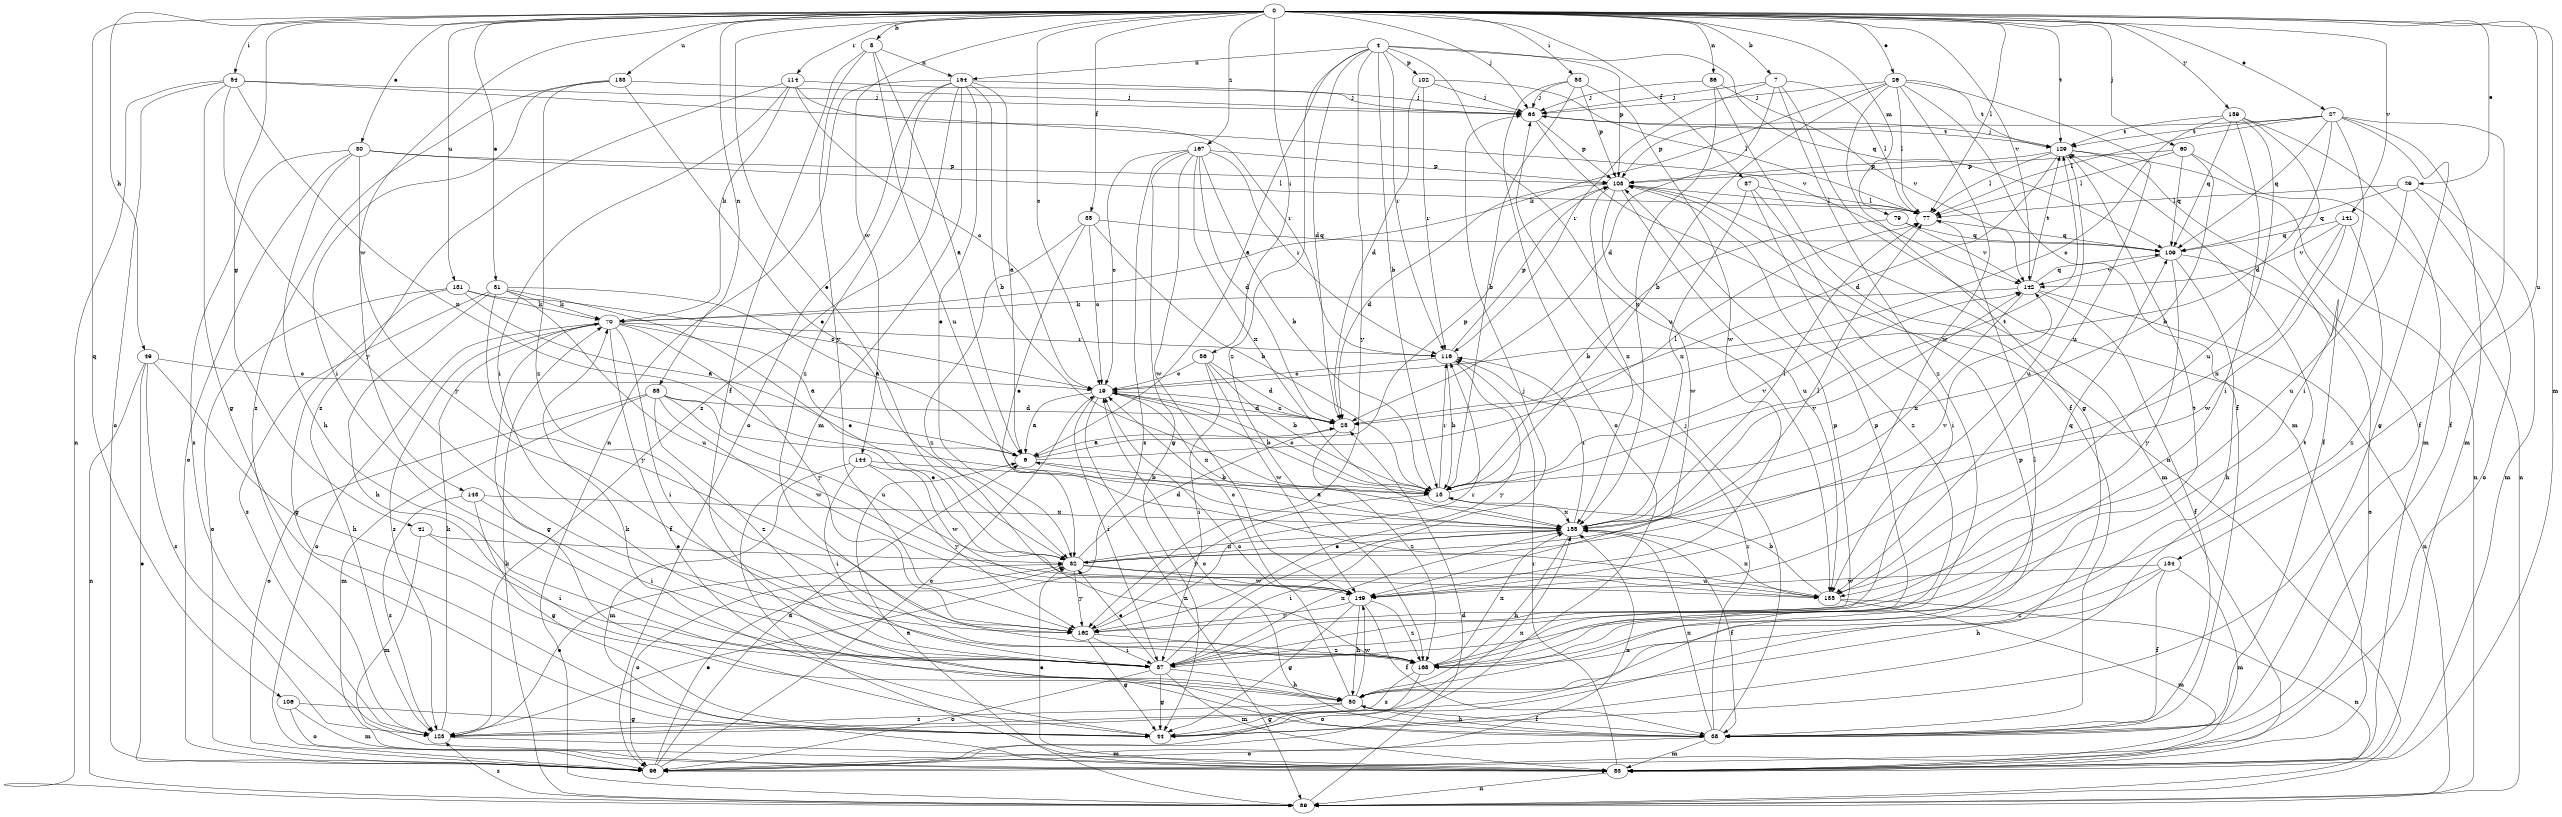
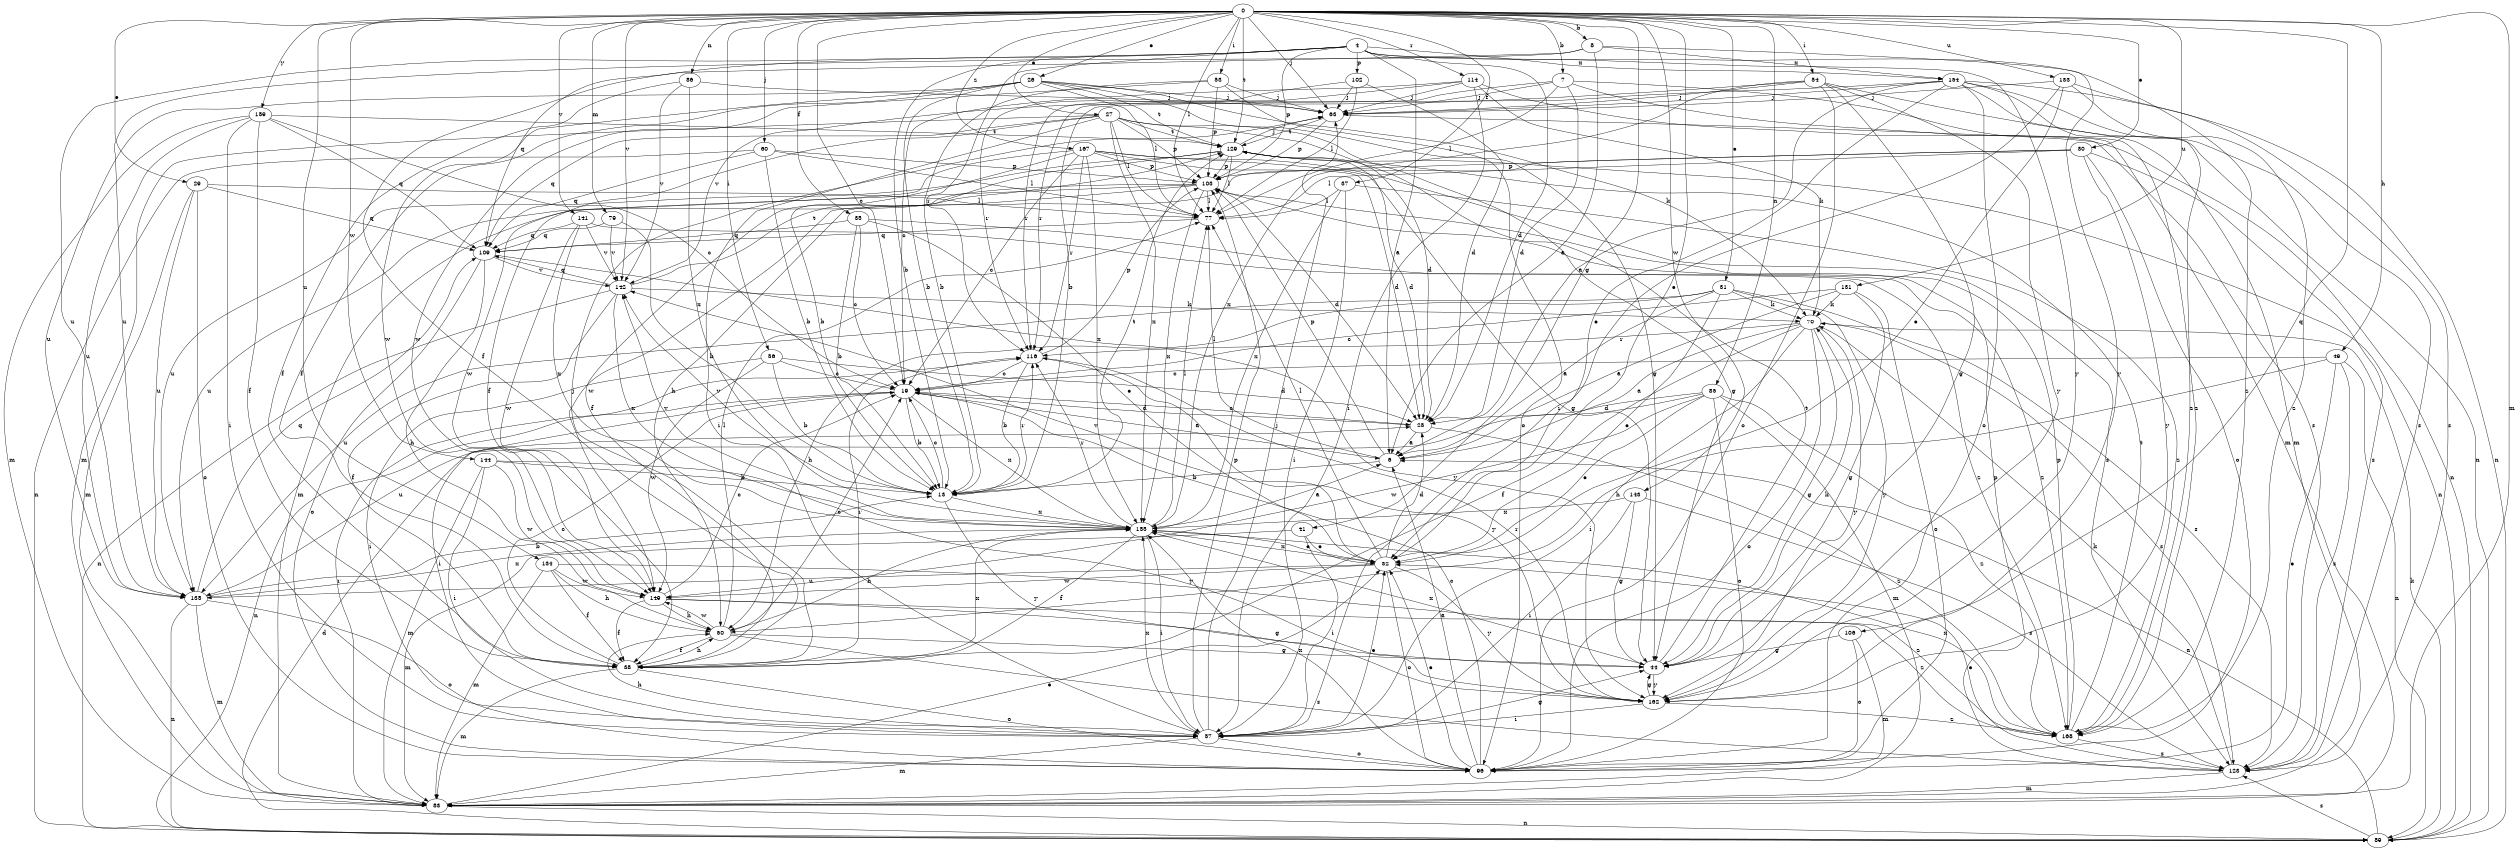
  strict digraph {
    0
    7
    8
    19
    26
    27
    29
    30
    31
    32
    35
    37
    41
    49
    53
    54
    56
    60
    63
    77
    79
    83
    85
    86
    106
    114
    129
    131
    133
    134
    141
    142
    143
    144
    159
    167
    25
    116
    168
    6
    135
    154
    162
    38
    13
    155
    57
    89
    44
    70
    149
    103
    109
    96
    50
    123
    4
    102
    0 -> 7 [label=b]
    0 -> 8 [label=b]
    0 -> 19 [label=c]
    0 -> 26 [label=e]
    0 -> 27 [label=e]
    0 -> 29 [label=e]
    0 -> 30 [label=e]
    0 -> 31 [label=e]
    0 -> 32 [label=e]
    0 -> 35 [label=f]
    0 -> 37 [label=f]
    0 -> 41 [label=g]
    0 -> 49 [label=h]
    0 -> 53 [label=i]
    0 -> 54 [label=i]
    0 -> 56 [label=i]
    0 -> 60 [label=j]
    0 -> 63 [label=j]
    0 -> 77 [label=l]
    0 -> 79 [label=m]
    0 -> 83 [label=m]
    0 -> 85 [label=n]
    0 -> 86 [label=n]
    0 -> 106 [label=q]
    0 -> 114 [label=r]
    0 -> 129 [label=t]
    0 -> 131 [label=u]
    0 -> 133 [label=u]
    0 -> 134 [label=u]
    0 -> 141 [label=v]
    0 -> 142 [label=v]
    0 -> 143 [label=w]
    0 -> 144 [label=w]
    0 -> 159 [label=y]
    0 -> 167 [label=z]
    7 -> 63 [label=j]
    7 -> 77 [label=l]
    7 -> 83 [label=m]
    7 -> 25 [label=d]
    7 -> 116 [label=r]
    7 -> 168 [label=z]
    8 -> 6 [label=a]
    8 -> 135 [label=u]
    8 -> 154 [label=x]
    8 -> 162 [label=y]
    8 -> 38 [label=f]
    19 -> 25 [label=d]
    19 -> 6 [label=a]
    19 -> 13 [label=b]
    19 -> 155 [label=x]
    19 -> 57 [label=i]
    19 -> 89 [label=n]
    26 -> 63 [label=j]
    26 -> 77 [label=l]
    26 -> 129 [label=t]
    26 -> 135 [label=u]
    26 -> 38 [label=f]
    26 -> 13 [label=b]
    26 -> 44 [label=g]
    26 -> 70 [label=k]
    26 -> 149 [label=w]
    27 -> 77 [label=l]
    27 -> 83 [label=m]
    27 -> 129 [label=t]
    27 -> 25 [label=d]
    27 -> 38 [label=f]
+   27 -> 155 [label=x]
    27 -> 57 [label=i]
    27 -> 44 [label=g]
    27 -> 103 [label=p]
    27 -> 109 [label=q]
    29 -> 77 [label=l]
    29 -> 83 [label=m]
    29 -> 135 [label=u]
    29 -> 109 [label=q]
    29 -> 96 [label=o]
    30 -> 77 [label=l]
    30 -> 162 [label=y]
    30 -> 103 [label=p]
    30 -> 96 [label=o]
    30 -> 50 [label=h]
    30 -> 123 [label=s]
    31 -> 32 [label=e]
    31 -> 6 [label=a]
    31 -> 135 [label=u]
    31 -> 162 [label=y]
    31 -> 70 [label=k]
    31 -> 50 [label=h]
    31 -> 123 [label=s]
    32 -> 77 [label=l]
    32 -> 142 [label=v]
    32 -> 25 [label=d]
    32 -> 135 [label=u]
    32 -> 162 [label=y]
    32 -> 155 [label=x]
    32 -> 149 [label=w]
    32 -> 96 [label=o]
    35 -> 19 [label=c]
    35 -> 32 [label=e]
    35 -> 168 [label=z]
    35 -> 13 [label=b]
    35 -> 109 [label=q]
    37 -> 77 [label=l]
    37 -> 168 [label=z]
    37 -> 155 [label=x]
    37 -> 57 [label=i]
    41 -> 32 [label=e]
    41 -> 83 [label=m]
    41 -> 57 [label=i]
    49 -> 19 [label=c]
    49 -> 89 [label=n]
    49 -> 96 [label=e]
    49 -> 50 [label=h]
    49 -> 123 [label=s]
    53 -> 63 [label=j]
    53 -> 13 [label=b]
    53 -> 149 [label=w]
    53 -> 103 [label=p]
    53 -> 96 [label=o]
    54 -> 63 [label=j]
    54 -> 142 [label=v]
    54 -> 162 [label=y]
    54 -> 155 [label=x]
    54 -> 89 [label=n]
    54 -> 44 [label=g]
    54 -> 96 [label=o]
    56 -> 19 [label=c]
    56 -> 25 [label=d]
    56 -> 13 [label=b]
    56 -> 57 [label=i]
    56 -> 149 [label=w]
    60 -> 77 [label=l]
    60 -> 13 [label=b]
    60 -> 89 [label=n]
    60 -> 103 [label=p]
    60 -> 109 [label=q]
    63 -> 129 [label=t]
    63 -> 89 [label=n]
    63 -> 103 [label=p]
    77 -> 109 [label=q]
    79 -> 142 [label=v]
    79 -> 13 [label=b]
    79 -> 109 [label=q]
    83 -> 32 [label=e]
    83 -> 116 [label=r]
    83 -> 89 [label=n]
    85 -> 32 [label=e]
    85 -> 83 [label=m]
    85 -> 25 [label=d]
    85 -> 168 [label=z]
    85 -> 135 [label=u]
    85 -> 149 [label=w]
    85 -> 96 [label=o]
    86 -> 63 [label=j]
    86 -> 142 [label=v]
    86 -> 38 [label=f]
    86 -> 155 [label=x]
    106 -> 83 [label=m]
    106 -> 44 [label=g]
    106 -> 96 [label=o]
    114 -> 19 [label=c]
    114 -> 63 [label=j]
    114 -> 116 [label=r]
    114 -> 57 [label=i]
    114 -> 70 [label=k]
    114 -> 123 [label=s]
    129 -> 63 [label=j]
    129 -> 77 [label=l]
    129 -> 25 [label=d]
    129 -> 135 [label=u]
    129 -> 38 [label=f]
    129 -> 89 [label=n]
    129 -> 103 [label=p]
    131 -> 19 [label=c]
    131 -> 6 [label=a]
    131 -> 44 [label=g]
    131 -> 70 [label=k]
    131 -> 96 [label=o]
    133 -> 32 [label=e]
    133 -> 63 [label=j]
    133 -> 168 [label=z]
    133 -> 57 [label=i]
    133 -> 123 [label=s]
    134 -> 83 [label=m]
    134 -> 168 [label=z]
    134 -> 38 [label=f]
    134 -> 149 [label=w]
    134 -> 50 [label=h]
    141 -> 142 [label=v]
    141 -> 168 [label=z]
    141 -> 155 [label=x]
    141 -> 149 [label=w]
    141 -> 109 [label=q]
    142 -> 129 [label=t]
    142 -> 38 [label=f]
    142 -> 155 [label=x]
    142 -> 89 [label=n]
    142 -> 70 [label=k]
    142 -> 109 [label=q]
    143 -> 155 [label=x]
    143 -> 57 [label=i]
    143 -> 44 [label=g]
    143 -> 123 [label=s]
    144 -> 83 [label=m]
    144 -> 162 [label=y]
    144 -> 13 [label=b]
    144 -> 57 [label=i]
    144 -> 149 [label=w]
    159 -> 19 [label=c]
    159 -> 83 [label=m]
    159 -> 129 [label=t]
    159 -> 135 [label=u]
    159 -> 38 [label=f]
    159 -> 57 [label=i]
    159 -> 109 [label=q]
    167 -> 19 [label=c]
    167 -> 25 [label=d]
    167 -> 116 [label=r]
    167 -> 13 [label=b]
    167 -> 155 [label=x]
    167 -> 44 [label=g]
    167 -> 149 [label=w]
    167 -> 103 [label=p]
    167 -> 123 [label=s]
    25 -> 19 [label=c]
    25 -> 168 [label=z]
    25 -> 6 [label=a]
    116 -> 19 [label=c]
    116 -> 162 [label=y]
    116 -> 13 [label=b]
    116 -> 103 [label=p]
    168 -> 129 [label=t]
    168 -> 155 [label=x]
    168 -> 103 [label=p]
-   168 -> 96 [label=o]
+   135 -> 96 [label=o]
    168 -> 123 [label=s]
    6 -> 77 [label=l]
    6 -> 13 [label=b]
    6 -> 103 [label=p]
    135 -> 83 [label=m]
    135 -> 13 [label=b]
    135 -> 155 [label=x]
    135 -> 89 [label=n]
    135 -> 109 [label=q]
    154 -> 32 [label=e]
    154 -> 63 [label=j]
    154 -> 83 [label=m]
    154 -> 168 [label=z]
    154 -> 6 [label=a]
    154 -> 13 [label=b]
    154 -> 89 [label=n]
    154 -> 96 [label=o]
    154 -> 123 [label=s]
    162 -> 116 [label=r]
    162 -> 168 [label=z]
    162 -> 57 [label=i]
    162 -> 44 [label=g]
    38 -> 19 [label=c]
    38 -> 63 [label=j]
    38 -> 83 [label=m]
    38 -> 116 [label=r]
    38 -> 155 [label=x]
    38 -> 96 [label=o]
    38 -> 50 [label=h]
    13 -> 19 [label=c]
    13 -> 129 [label=t]
    13 -> 142 [label=v]
    13 -> 116 [label=r]
    13 -> 162 [label=y]
    13 -> 155 [label=x]
    155 -> 32 [label=e]
    155 -> 77 [label=l]
    155 -> 142 [label=v]
    155 -> 116 [label=r]
    155 -> 6 [label=a]
    155 -> 38 [label=f]
    155 -> 57 [label=i]
    155 -> 50 [label=h]
    57 -> 32 [label=e]
    57 -> 63 [label=j]
    57 -> 83 [label=m]
    57 -> 155 [label=x]
    57 -> 44 [label=g]
    57 -> 103 [label=p]
    57 -> 96 [label=o]
    57 -> 50 [label=h]
    89 -> 25 [label=d]
    89 -> 6 [label=a]
    89 -> 70 [label=k]
    89 -> 123 [label=s]
    44 -> 129 [label=t]
-   149 -> 162 [label=y]
+   44 -> 162 [label=y]
    44 -> 155 [label=x]
    44 -> 70 [label=k]
    70 -> 116 [label=r]
    70 -> 6 [label=a]
    70 -> 162 [label=y]
    70 -> 38 [label=f]
    70 -> 57 [label=i]
    70 -> 44 [label=g]
    70 -> 96 [label=o]
    70 -> 123 [label=s]
    149 -> 19 [label=c]
    149 -> 168 [label=z]
    149 -> 38 [label=f]
    149 -> 44 [label=g]
    149 -> 50 [label=h]
    103 -> 77 [label=l]
    103 -> 83 [label=m]
    103 -> 25 [label=d]
    103 -> 135 [label=u]
    103 -> 155 [label=x]
    103 -> 149 [label=w]
    109 -> 142 [label=v]
    109 -> 162 [label=y]
    109 -> 96 [label=o]
    109 -> 50 [label=h]
    96 -> 19 [label=c]
    96 -> 32 [label=e]
    96 -> 6 [label=a]
    96 -> 155 [label=x]
    50 -> 19 [label=c]
    50 -> 77 [label=l]
    50 -> 38 [label=f]
    50 -> 44 [label=g]
    50 -> 149 [label=w]
    50 -> 123 [label=s]
    123 -> 32 [label=e]
    123 -> 83 [label=m]
    123 -> 70 [label=k]
    123 -> 103 [label=p]
    4 -> 25 [label=d]
    4 -> 116 [label=r]
    4 -> 168 [label=z]
    4 -> 6 [label=a]
    4 -> 135 [label=u]
    4 -> 154 [label=x]
    4 -> 162 [label=y]
    4 -> 13 [label=b]
    4 -> 103 [label=p]
    4 -> 109 [label=q]
    4 -> 102 [label=p]
    102 -> 63 [label=j]
    102 -> 77 [label=l]
    102 -> 25 [label=d]
    102 -> 116 [label=r]
  }
